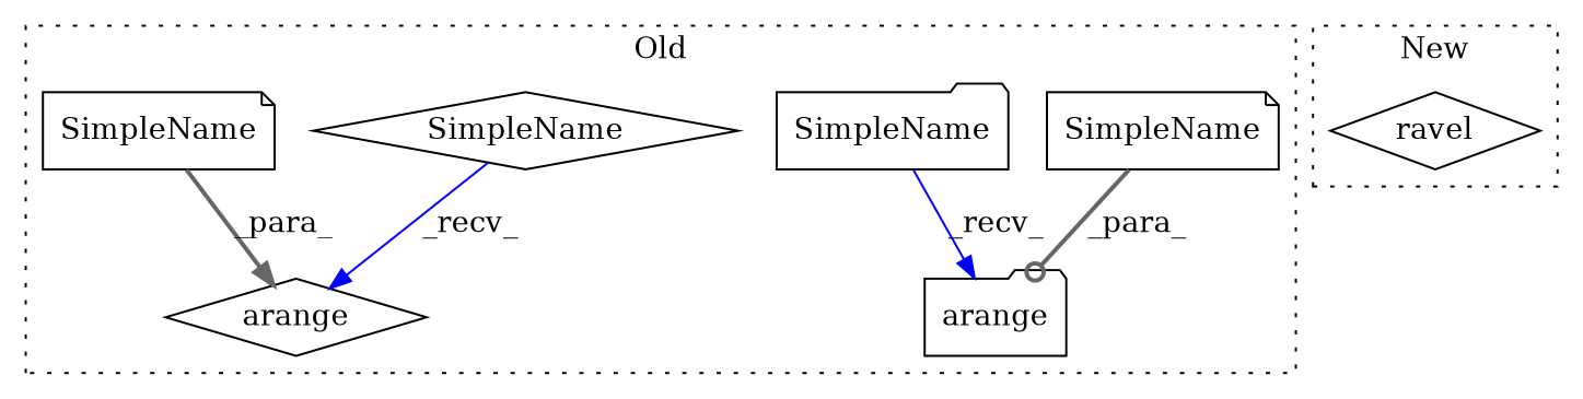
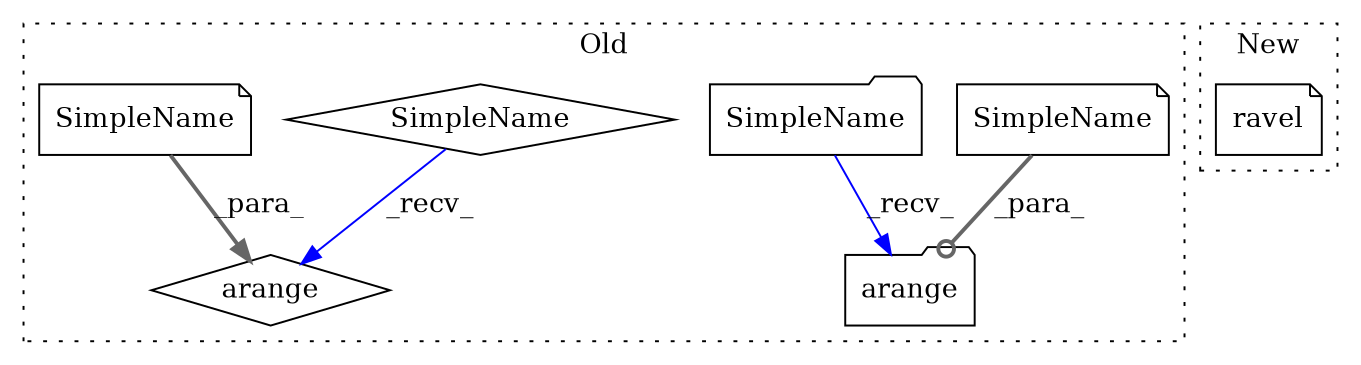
  digraph {
    node [a=42 l="7,1" shape=diamond]
    edge [color=gray40 style=bold arrowhead=normal]
    n1 [a=32 label=arange s="1973,1982"]
    n2 [a=32 label=arange s="2232,2241" shape=folder]
    n3 [l=2 label=SimpleName s=2239 shape=note]
    n4 [l=2 label=SimpleName s=1980 shape=note]
    n5 [l=5 label=SimpleName s=2226 shape=folder]
    n6 [l=5 label=SimpleName s=1967]
-   n7 [a=32 l=7 label=ravel s=1781]
+   n7 [a=32 l=7 label=ravel s=1781 shape=note]
    subgraph cluster_1 {
      label=Old
      style=dotted
      n1
      n2
      n3
      n4
      n5
      n6
    }
    subgraph cluster_2 {
      label=New
      style=dotted
      n7
    }
    n3 -> n2 [label=_para_ arrowhead=odot]
    n4 -> n1 [label=_para_]
    n5 -> n2 [label=_recv_ color=blue style=solid]
    n6 -> n1 [label=_recv_ color=blue style=solid]
  }
